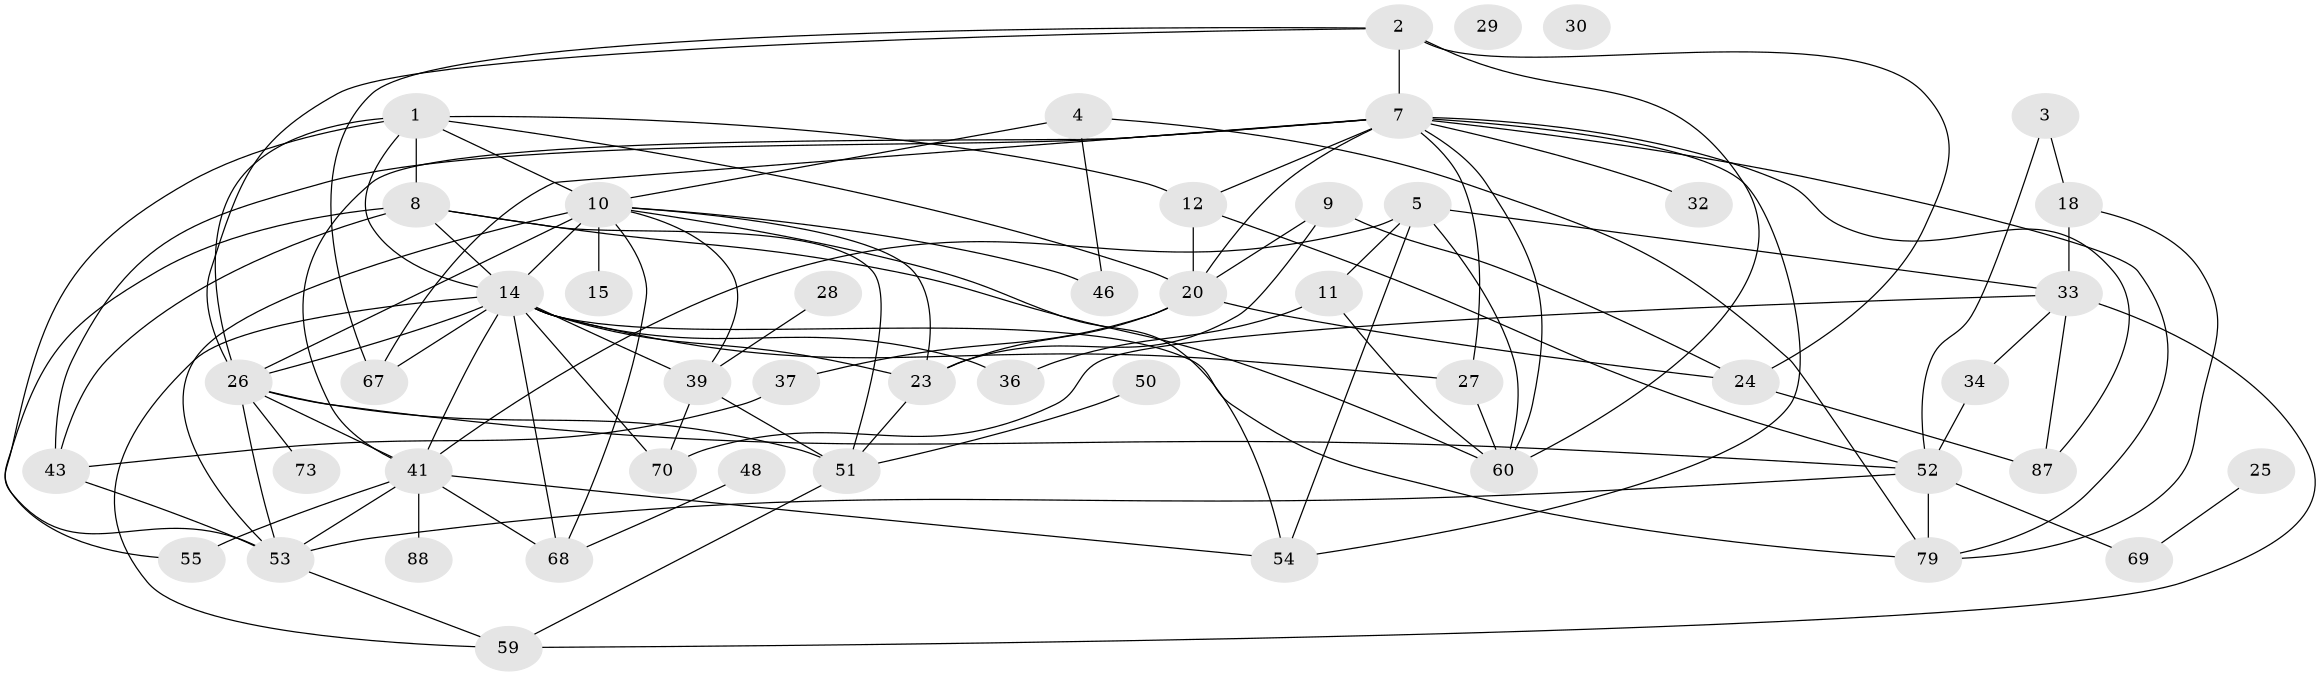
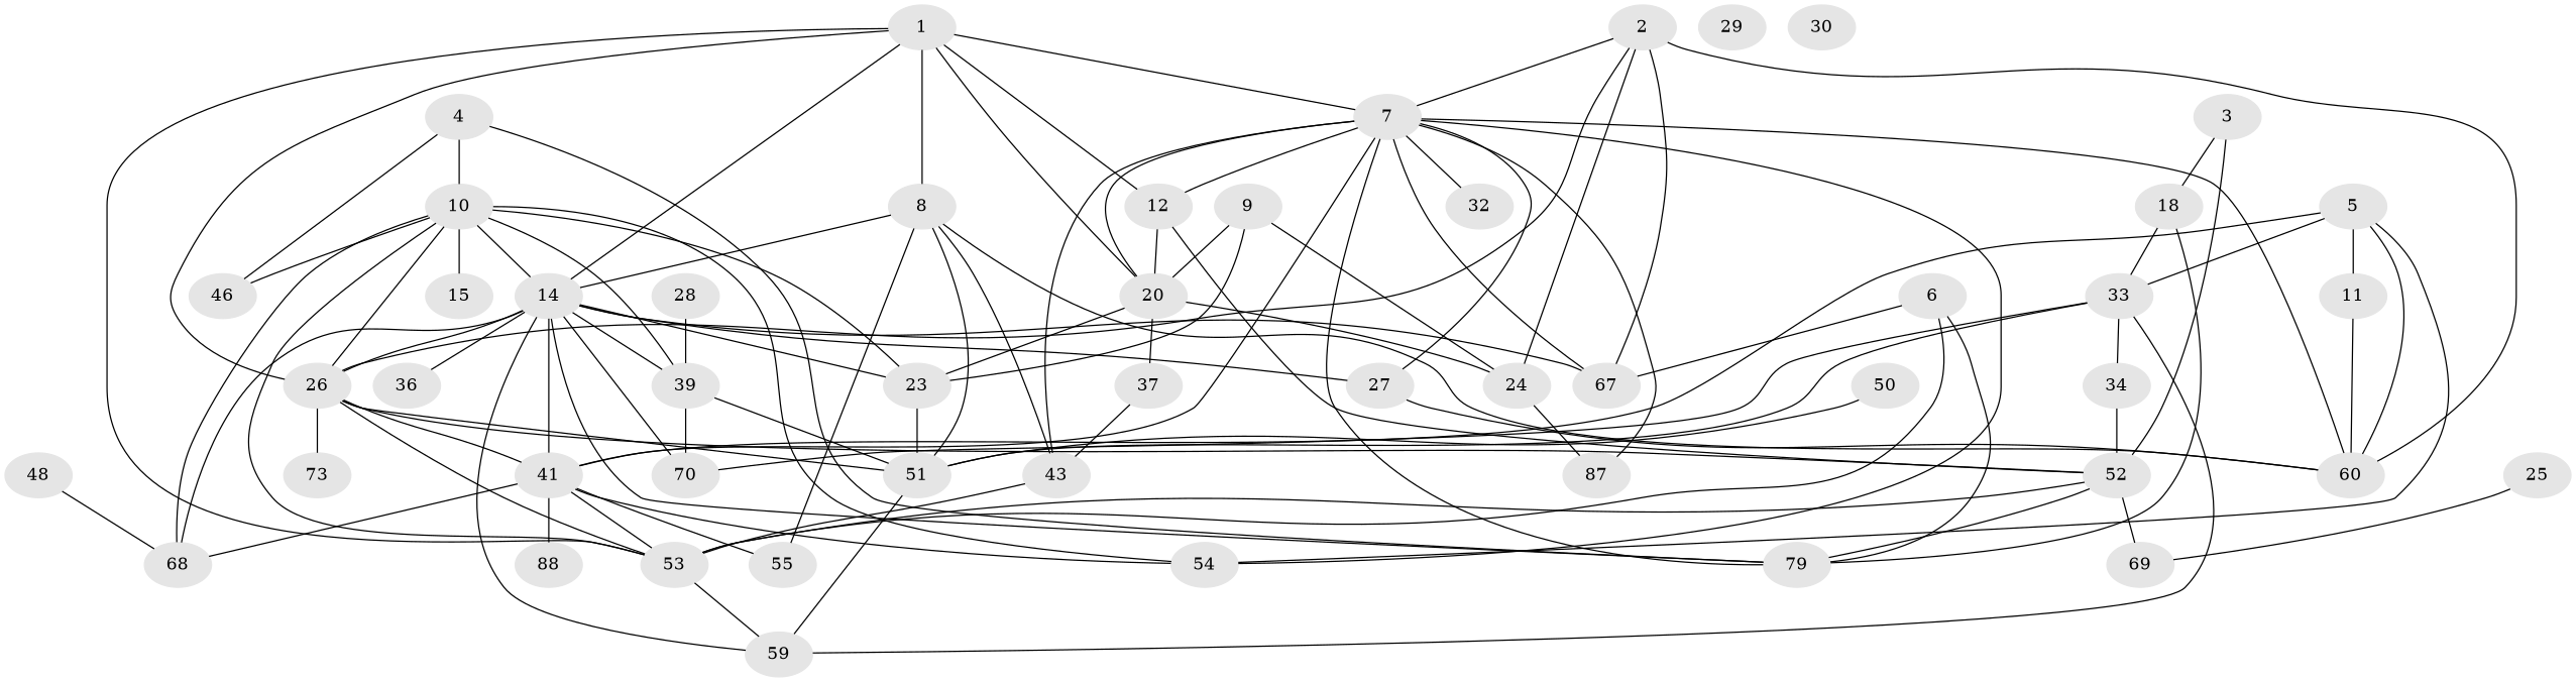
  graph {
    node [color=gray90 style=filled]
    1 [super="+92"]
    7 [super="+89+17"]
    8 [super="+19"]
    12 [super="+21"]
    14 [super="+16+45"]
    20 [super="+35"]
    26 [super="+44+47"]
    53 [super="+74+78"]
    60 [super="+80"]
    67 [super="+91"]
    79 [super="+94+85"]
    41 [super="+42"]
    54
    27
    32
    43 [super="+86"]
    87
    51 [super="+76+71"]
    55
    52 [super="+56"]
    23 [super="+38"]
    39 [super="+84+65"]
    68
    36 [super="+93"]
    59
    70 [super="+82"]
    24 [super="+57+77"]
    37
    73 [super="+98"]
    2 [super="+63"]
    11 [super="+64"]
    18 [super="+40"]
    3
    33 [super="+75"]
    69
    10 [super="+31+13"]
    46 [super="+61"]
    15 [super="+22"]
    4
    5
    34
    88
+   6
    9
    25
    28
    29
    30
    48
    50
-   1 -- 10
+   1 -- 7
    1 -- 8
    1 -- 12
    1 -- 14
    1 -- 20
    1 -- 26
    1 -- 53
    7 -- 12
    7 -- 20 [weight=2]
    7 -- 60
    7 -- 67
    7 -- 79
    7 -- 41
    7 -- 54
    7 -- 27
    7 -- 32
    7 -- 43
    7 -- 87
    8 -- 14
    8 -- 60
    8 -- 43
    8 -- 51
    8 -- 55
    12 -- 20
    12 -- 52
    14 -- 26
    14 -- 67 [weight=2]
    14 -- 79
    14 -- 41
    14 -- 27
    14 -- 23 [weight=2]
    14 -- 39
    14 -- 68
    14 -- 36
    14 -- 59
    14 -- 70
    20 -- 23
    20 -- 24
    20 -- 37
    26 -- 53
    26 -- 41
    26 -- 51
    26 -- 52
    26 -- 73
    53 -- 59
    41 -- 53
    41 -- 54
    41 -- 55
    41 -- 68
    41 -- 88
    27 -- 60
    43 -- 53
    51 -- 59
    52 -- 53
    52 -- 79
    52 -- 69
    23 -- 51
    39 -- 51
    39 -- 70
    24 -- 87
    37 -- 43
    2 -- 7
    2 -- 26
    2 -- 60
    2 -- 67
    2 -- 24
    11 -- 60
-   11 -- 36
    18 -- 79
    18 -- 33
    3 -- 52
    3 -- 18
-   33 -- 87
+   33 -- 51
    33 -- 59
    33 -- 70
    33 -- 34
    10 -- 14 [weight=3]
    10 -- 26
    10 -- 53
    10 -- 54
    10 -- 23
    10 -- 39
    10 -- 68
    10 -- 46
    10 -- 15 [weight=4]
    4 -- 79
    4 -- 10
    4 -- 46
    5 -- 60
    5 -- 41
    5 -- 54
    5 -- 11
    5 -- 33
    34 -- 52
+   6 -- 53
+   6 -- 67
+   6 -- 79
    9 -- 20
    9 -- 23
    9 -- 24
    25 -- 69
    28 -- 39
    48 -- 68
    50 -- 51
  }
